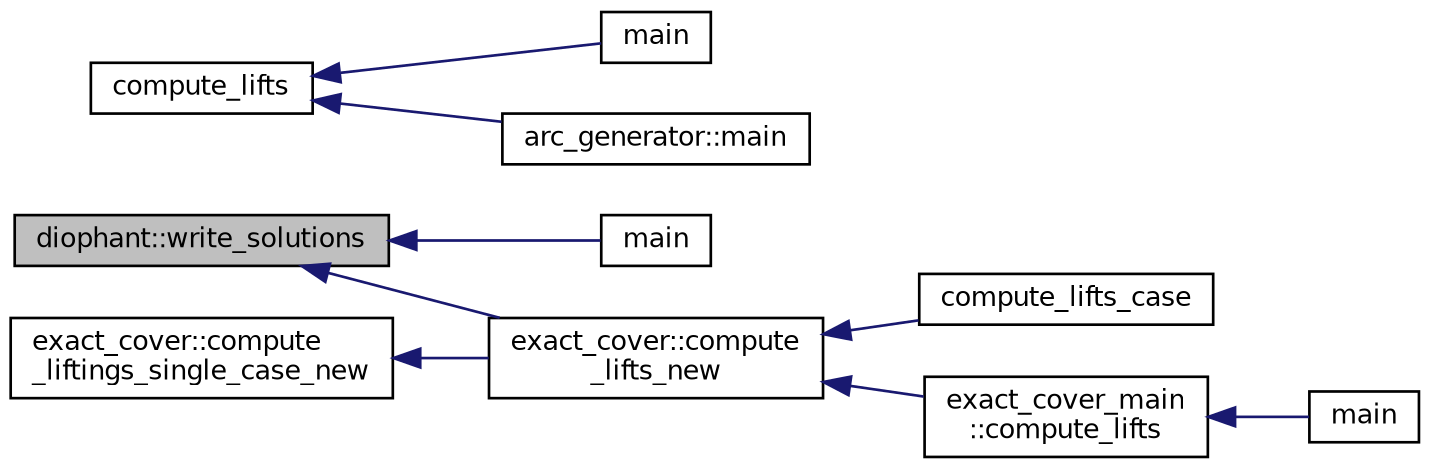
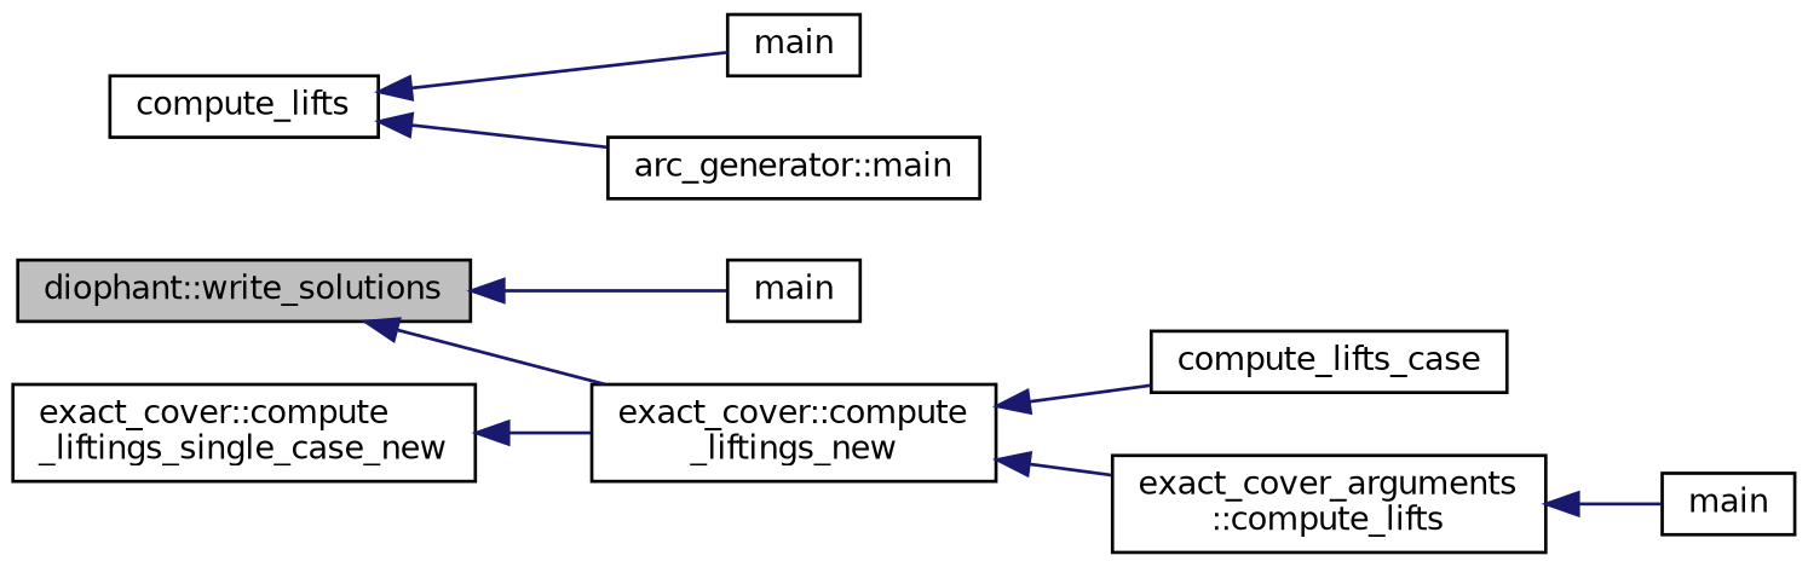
  digraph {
    rankdir=LR
    node [color=black fillcolor=white fontname=Helvetica fontsize=10 shape=record style=filled]
    edge [color=midnightblue dir=back fontname=Helvetica fontsize=10 labelfontname=Helvetica labelfontsize=10 style=solid]
    n1 [fillcolor=grey75 fontcolor=black height=0.2 label="diophant::write_solutions" width=0.4]
    n2 [height=0.2 label=main width=0.4]
-   n3 [height=0.2 label="exact_cover::compute\l_lifts_new" width=0.4]
+   n3 [height=0.2 label="exact_cover::compute\l_liftings_new" width=0.4]
    n4 [height=0.2 label="exact_cover::compute\l_liftings_single_case_new" width=0.4]
    n5 [height=0.2 label=compute_lifts_case width=0.4]
-   n6 [height=0.2 label="exact_cover_main\l::compute_lifts" width=0.4]
+   n6 [height=0.2 label="exact_cover_arguments\l::compute_lifts" width=0.4]
    n7 [height=0.2 label=main width=0.4]
    n8 [height=0.2 label=compute_lifts width=0.4]
    n9 [height=0.2 label=main width=0.4]
    n10 [height=0.2 label="arc_generator::main" width=0.4]
    n1 -> n2
    n1 -> n3
    n3 -> n5
    n3 -> n6
    n4 -> n3
    n6 -> n7
    n8 -> n9
    n8 -> n10
  }
